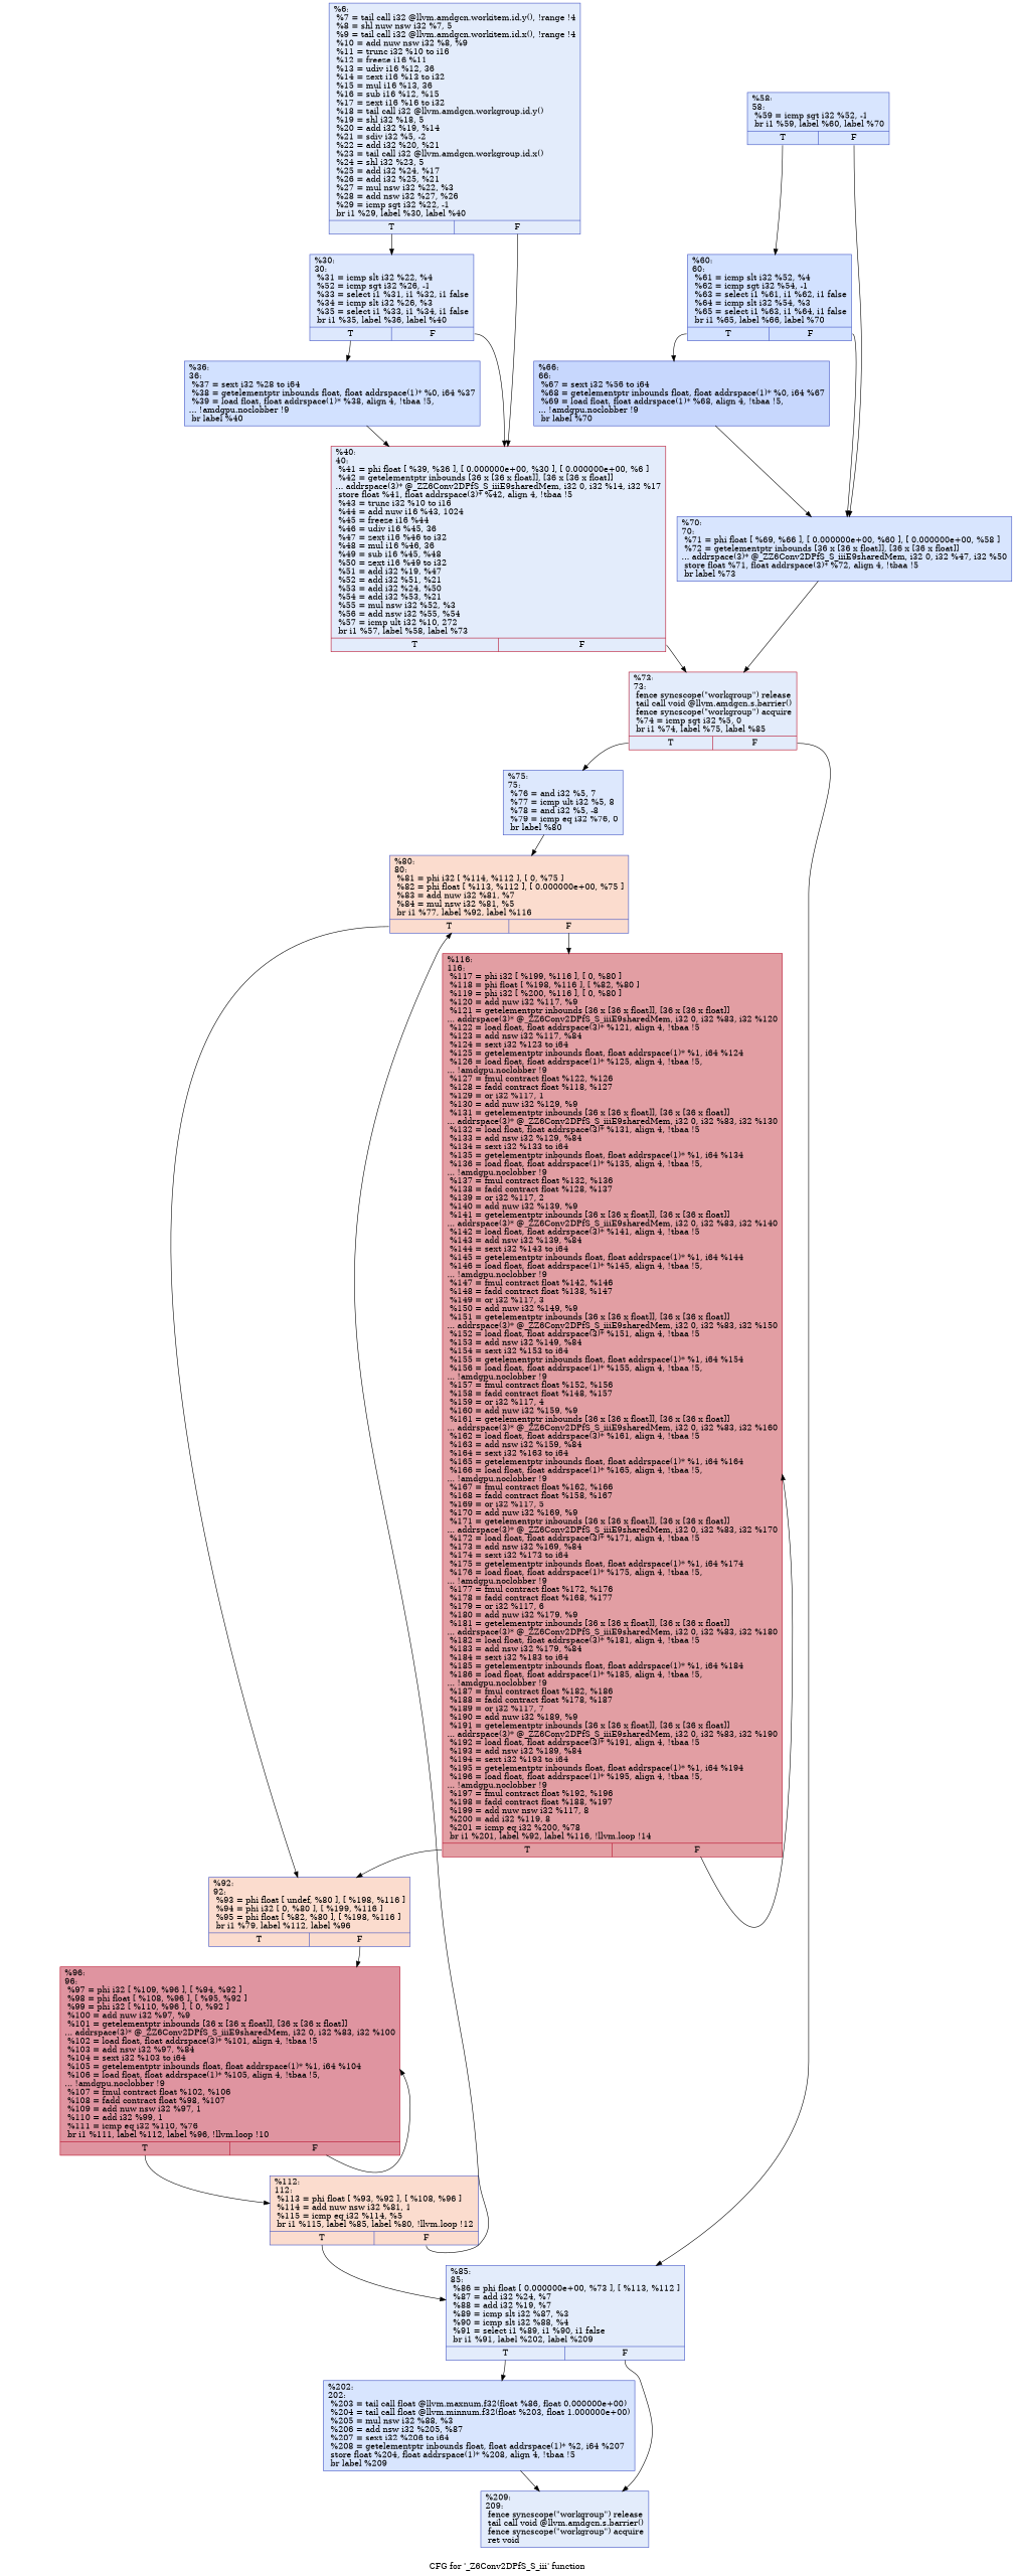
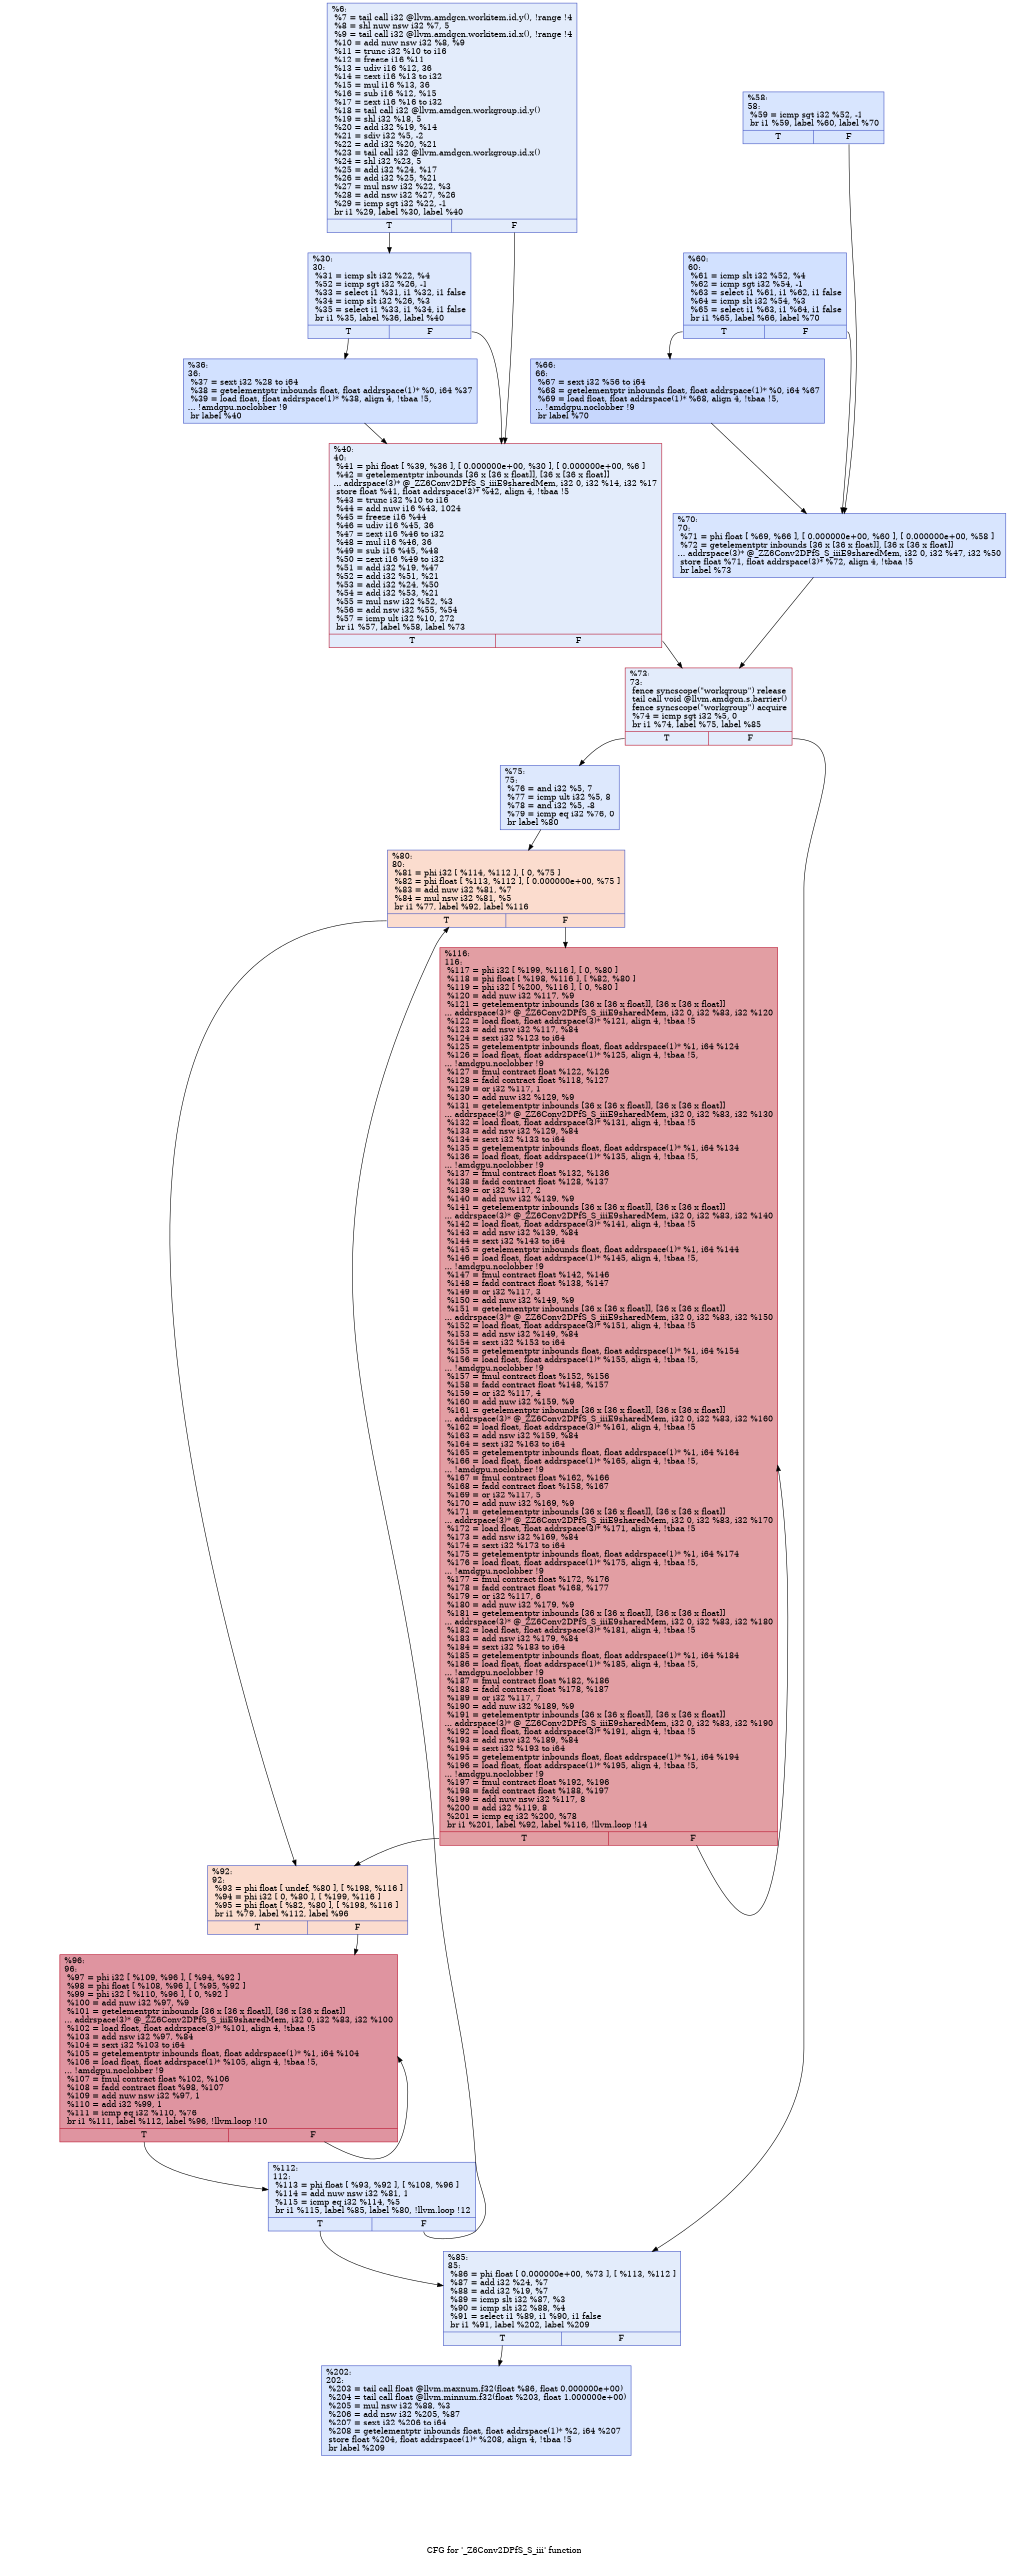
  digraph {
    label="CFG for '_Z6Conv2DPfS_S_iii' function"
    node [color="#3d50c3ff" fillcolor="#bfd3f670" shape=record style=filled]
    edge [tailport=s0]
    n1 [label="{%6:\l  %7 = tail call i32 @llvm.amdgcn.workitem.id.y(), !range !4\l  %8 = shl nuw nsw i32 %7, 5\l  %9 = tail call i32 @llvm.amdgcn.workitem.id.x(), !range !4\l  %10 = add nuw nsw i32 %8, %9\l  %11 = trunc i32 %10 to i16\l  %12 = freeze i16 %11\l  %13 = udiv i16 %12, 36\l  %14 = zext i16 %13 to i32\l  %15 = mul i16 %13, 36\l  %16 = sub i16 %12, %15\l  %17 = zext i16 %16 to i32\l  %18 = tail call i32 @llvm.amdgcn.workgroup.id.y()\l  %19 = shl i32 %18, 5\l  %20 = add i32 %19, %14\l  %21 = sdiv i32 %5, -2\l  %22 = add i32 %20, %21\l  %23 = tail call i32 @llvm.amdgcn.workgroup.id.x()\l  %24 = shl i32 %23, 5\l  %25 = add i32 %24, %17\l  %26 = add i32 %25, %21\l  %27 = mul nsw i32 %22, %3\l  %28 = add nsw i32 %27, %26\l  %29 = icmp sgt i32 %22, -1\l  br i1 %29, label %30, label %40\l|{<s0>T|<s1>F}}"]
    n2 [fillcolor="#b2ccfb70" label="{%30:\l30:                                               \l  %31 = icmp slt i32 %22, %4\l  %52 = icmp sgt i32 %26, -1\l  %33 = select i1 %31, i1 %32, i1 false\l  %34 = icmp slt i32 %26, %3\l  %35 = select i1 %33, i1 %34, i1 false\l  br i1 %35, label %36, label %40\l|{<s0>T|<s1>F}}"]
    n3 [color="#b70d28ff" label="{%40:\l40:                                               \l  %41 = phi float [ %39, %36 ], [ 0.000000e+00, %30 ], [ 0.000000e+00, %6 ]\l  %42 = getelementptr inbounds [36 x [36 x float]], [36 x [36 x float]]\l... addrspace(3)* @_ZZ6Conv2DPfS_S_iiiE9sharedMem, i32 0, i32 %14, i32 %17\l  store float %41, float addrspace(3)* %42, align 4, !tbaa !5\l  %43 = trunc i32 %10 to i16\l  %44 = add nuw i16 %43, 1024\l  %45 = freeze i16 %44\l  %46 = udiv i16 %45, 36\l  %47 = zext i16 %46 to i32\l  %48 = mul i16 %46, 36\l  %49 = sub i16 %45, %48\l  %50 = zext i16 %49 to i32\l  %51 = add i32 %19, %47\l  %52 = add i32 %51, %21\l  %53 = add i32 %24, %50\l  %54 = add i32 %53, %21\l  %55 = mul nsw i32 %52, %3\l  %56 = add nsw i32 %55, %54\l  %57 = icmp ult i32 %10, 272\l  br i1 %57, label %58, label %73\l|{<s0>T|<s1>F}}"]
    n4 [fillcolor="#9abbff70" label="{%36:\l36:                                               \l  %37 = sext i32 %28 to i64\l  %38 = getelementptr inbounds float, float addrspace(1)* %0, i64 %37\l  %39 = load float, float addrspace(1)* %38, align 4, !tbaa !5,\l... !amdgpu.noclobber !9\l  br label %40\l}"]
    n5 [color="#b70d28ff" label="{%73:\l73:                                               \l  fence syncscope(\"workgroup\") release\l  tail call void @llvm.amdgcn.s.barrier()\l  fence syncscope(\"workgroup\") acquire\l  %74 = icmp sgt i32 %5, 0\l  br i1 %74, label %75, label %85\l|{<s0>T|<s1>F}}"]
    n6 [fillcolor="#a7c5fe70" label="{%58:\l58:                                               \l  %59 = icmp sgt i32 %52, -1\l  br i1 %59, label %60, label %70\l|{<s0>T|<s1>F}}"]
    n7 [fillcolor="#9abbff70" label="{%60:\l60:                                               \l  %61 = icmp slt i32 %52, %4\l  %62 = icmp sgt i32 %54, -1\l  %63 = select i1 %61, i1 %62, i1 false\l  %64 = icmp slt i32 %54, %3\l  %65 = select i1 %63, i1 %64, i1 false\l  br i1 %65, label %66, label %70\l|{<s0>T|<s1>F}}"]
    n8 [fillcolor="#a7c5fe70" label="{%70:\l70:                                               \l  %71 = phi float [ %69, %66 ], [ 0.000000e+00, %60 ], [ 0.000000e+00, %58 ]\l  %72 = getelementptr inbounds [36 x [36 x float]], [36 x [36 x float]]\l... addrspace(3)* @_ZZ6Conv2DPfS_S_iiiE9sharedMem, i32 0, i32 %47, i32 %50\l  store float %71, float addrspace(3)* %72, align 4, !tbaa !5\l  br label %73\l}"]
    n9 [fillcolor="#b2ccfb70" label="{%75:\l75:                                               \l  %76 = and i32 %5, 7\l  %77 = icmp ult i32 %5, 8\l  %78 = and i32 %5, -8\l  %79 = icmp eq i32 %76, 0\l  br label %80\l}"]
    n10 [label="{%85:\l85:                                               \l  %86 = phi float [ 0.000000e+00, %73 ], [ %113, %112 ]\l  %87 = add i32 %24, %7\l  %88 = add i32 %19, %7\l  %89 = icmp slt i32 %87, %3\l  %90 = icmp slt i32 %88, %4\l  %91 = select i1 %89, i1 %90, i1 false\l  br i1 %91, label %202, label %209\l|{<s0>T|<s1>F}}"]
    n11 [fillcolor="#81a4fb70" label="{%66:\l66:                                               \l  %67 = sext i32 %56 to i64\l  %68 = getelementptr inbounds float, float addrspace(1)* %0, i64 %67\l  %69 = load float, float addrspace(1)* %68, align 4, !tbaa !5,\l... !amdgpu.noclobber !9\l  br label %70\l}"]
    n12 [fillcolor="#f7af9170" label="{%80:\l80:                                               \l  %81 = phi i32 [ %114, %112 ], [ 0, %75 ]\l  %82 = phi float [ %113, %112 ], [ 0.000000e+00, %75 ]\l  %83 = add nuw i32 %81, %7\l  %84 = mul nsw i32 %81, %5\l  br i1 %77, label %92, label %116\l|{<s0>T|<s1>F}}"]
    n13 [fillcolor="#a7c5fe70" label="{%202:\l202:                                              \l  %203 = tail call float @llvm.maxnum.f32(float %86, float 0.000000e+00)\l  %204 = tail call float @llvm.minnum.f32(float %203, float 1.000000e+00)\l  %205 = mul nsw i32 %88, %3\l  %206 = add nsw i32 %205, %87\l  %207 = sext i32 %206 to i64\l  %208 = getelementptr inbounds float, float addrspace(1)* %2, i64 %207\l  store float %204, float addrspace(1)* %208, align 4, !tbaa !5\l  br label %209\l}"]
-   n14 [label="{%209:\l209:                                              \l  fence syncscope(\"workgroup\") release\l  tail call void @llvm.amdgcn.s.barrier()\l  fence syncscope(\"workgroup\") acquire\l  ret void\l}"]
    n15 [fillcolor="#f7af9170" label="{%92:\l92:                                               \l  %93 = phi float [ undef, %80 ], [ %198, %116 ]\l  %94 = phi i32 [ 0, %80 ], [ %199, %116 ]\l  %95 = phi float [ %82, %80 ], [ %198, %116 ]\l  br i1 %79, label %112, label %96\l|{<s0>T|<s1>F}}"]
    n16 [color="#b70d28ff" fillcolor="#be242e70" label="{%116:\l116:                                              \l  %117 = phi i32 [ %199, %116 ], [ 0, %80 ]\l  %118 = phi float [ %198, %116 ], [ %82, %80 ]\l  %119 = phi i32 [ %200, %116 ], [ 0, %80 ]\l  %120 = add nuw i32 %117, %9\l  %121 = getelementptr inbounds [36 x [36 x float]], [36 x [36 x float]]\l... addrspace(3)* @_ZZ6Conv2DPfS_S_iiiE9sharedMem, i32 0, i32 %83, i32 %120\l  %122 = load float, float addrspace(3)* %121, align 4, !tbaa !5\l  %123 = add nsw i32 %117, %84\l  %124 = sext i32 %123 to i64\l  %125 = getelementptr inbounds float, float addrspace(1)* %1, i64 %124\l  %126 = load float, float addrspace(1)* %125, align 4, !tbaa !5,\l... !amdgpu.noclobber !9\l  %127 = fmul contract float %122, %126\l  %128 = fadd contract float %118, %127\l  %129 = or i32 %117, 1\l  %130 = add nuw i32 %129, %9\l  %131 = getelementptr inbounds [36 x [36 x float]], [36 x [36 x float]]\l... addrspace(3)* @_ZZ6Conv2DPfS_S_iiiE9sharedMem, i32 0, i32 %83, i32 %130\l  %132 = load float, float addrspace(3)* %131, align 4, !tbaa !5\l  %133 = add nsw i32 %129, %84\l  %134 = sext i32 %133 to i64\l  %135 = getelementptr inbounds float, float addrspace(1)* %1, i64 %134\l  %136 = load float, float addrspace(1)* %135, align 4, !tbaa !5,\l... !amdgpu.noclobber !9\l  %137 = fmul contract float %132, %136\l  %138 = fadd contract float %128, %137\l  %139 = or i32 %117, 2\l  %140 = add nuw i32 %139, %9\l  %141 = getelementptr inbounds [36 x [36 x float]], [36 x [36 x float]]\l... addrspace(3)* @_ZZ6Conv2DPfS_S_iiiE9sharedMem, i32 0, i32 %83, i32 %140\l  %142 = load float, float addrspace(3)* %141, align 4, !tbaa !5\l  %143 = add nsw i32 %139, %84\l  %144 = sext i32 %143 to i64\l  %145 = getelementptr inbounds float, float addrspace(1)* %1, i64 %144\l  %146 = load float, float addrspace(1)* %145, align 4, !tbaa !5,\l... !amdgpu.noclobber !9\l  %147 = fmul contract float %142, %146\l  %148 = fadd contract float %138, %147\l  %149 = or i32 %117, 3\l  %150 = add nuw i32 %149, %9\l  %151 = getelementptr inbounds [36 x [36 x float]], [36 x [36 x float]]\l... addrspace(3)* @_ZZ6Conv2DPfS_S_iiiE9sharedMem, i32 0, i32 %83, i32 %150\l  %152 = load float, float addrspace(3)* %151, align 4, !tbaa !5\l  %153 = add nsw i32 %149, %84\l  %154 = sext i32 %153 to i64\l  %155 = getelementptr inbounds float, float addrspace(1)* %1, i64 %154\l  %156 = load float, float addrspace(1)* %155, align 4, !tbaa !5,\l... !amdgpu.noclobber !9\l  %157 = fmul contract float %152, %156\l  %158 = fadd contract float %148, %157\l  %159 = or i32 %117, 4\l  %160 = add nuw i32 %159, %9\l  %161 = getelementptr inbounds [36 x [36 x float]], [36 x [36 x float]]\l... addrspace(3)* @_ZZ6Conv2DPfS_S_iiiE9sharedMem, i32 0, i32 %83, i32 %160\l  %162 = load float, float addrspace(3)* %161, align 4, !tbaa !5\l  %163 = add nsw i32 %159, %84\l  %164 = sext i32 %163 to i64\l  %165 = getelementptr inbounds float, float addrspace(1)* %1, i64 %164\l  %166 = load float, float addrspace(1)* %165, align 4, !tbaa !5,\l... !amdgpu.noclobber !9\l  %167 = fmul contract float %162, %166\l  %168 = fadd contract float %158, %167\l  %169 = or i32 %117, 5\l  %170 = add nuw i32 %169, %9\l  %171 = getelementptr inbounds [36 x [36 x float]], [36 x [36 x float]]\l... addrspace(3)* @_ZZ6Conv2DPfS_S_iiiE9sharedMem, i32 0, i32 %83, i32 %170\l  %172 = load float, float addrspace(3)* %171, align 4, !tbaa !5\l  %173 = add nsw i32 %169, %84\l  %174 = sext i32 %173 to i64\l  %175 = getelementptr inbounds float, float addrspace(1)* %1, i64 %174\l  %176 = load float, float addrspace(1)* %175, align 4, !tbaa !5,\l... !amdgpu.noclobber !9\l  %177 = fmul contract float %172, %176\l  %178 = fadd contract float %168, %177\l  %179 = or i32 %117, 6\l  %180 = add nuw i32 %179, %9\l  %181 = getelementptr inbounds [36 x [36 x float]], [36 x [36 x float]]\l... addrspace(3)* @_ZZ6Conv2DPfS_S_iiiE9sharedMem, i32 0, i32 %83, i32 %180\l  %182 = load float, float addrspace(3)* %181, align 4, !tbaa !5\l  %183 = add nsw i32 %179, %84\l  %184 = sext i32 %183 to i64\l  %185 = getelementptr inbounds float, float addrspace(1)* %1, i64 %184\l  %186 = load float, float addrspace(1)* %185, align 4, !tbaa !5,\l... !amdgpu.noclobber !9\l  %187 = fmul contract float %182, %186\l  %188 = fadd contract float %178, %187\l  %189 = or i32 %117, 7\l  %190 = add nuw i32 %189, %9\l  %191 = getelementptr inbounds [36 x [36 x float]], [36 x [36 x float]]\l... addrspace(3)* @_ZZ6Conv2DPfS_S_iiiE9sharedMem, i32 0, i32 %83, i32 %190\l  %192 = load float, float addrspace(3)* %191, align 4, !tbaa !5\l  %193 = add nsw i32 %189, %84\l  %194 = sext i32 %193 to i64\l  %195 = getelementptr inbounds float, float addrspace(1)* %1, i64 %194\l  %196 = load float, float addrspace(1)* %195, align 4, !tbaa !5,\l... !amdgpu.noclobber !9\l  %197 = fmul contract float %192, %196\l  %198 = fadd contract float %188, %197\l  %199 = add nuw nsw i32 %117, 8\l  %200 = add i32 %119, 8\l  %201 = icmp eq i32 %200, %78\l  br i1 %201, label %92, label %116, !llvm.loop !14\l|{<s0>T|<s1>F}}"]
    n17 [color="#b70d28ff" fillcolor="#b70d2870" label="{%96:\l96:                                               \l  %97 = phi i32 [ %109, %96 ], [ %94, %92 ]\l  %98 = phi float [ %108, %96 ], [ %95, %92 ]\l  %99 = phi i32 [ %110, %96 ], [ 0, %92 ]\l  %100 = add nuw i32 %97, %9\l  %101 = getelementptr inbounds [36 x [36 x float]], [36 x [36 x float]]\l... addrspace(3)* @_ZZ6Conv2DPfS_S_iiiE9sharedMem, i32 0, i32 %83, i32 %100\l  %102 = load float, float addrspace(3)* %101, align 4, !tbaa !5\l  %103 = add nsw i32 %97, %84\l  %104 = sext i32 %103 to i64\l  %105 = getelementptr inbounds float, float addrspace(1)* %1, i64 %104\l  %106 = load float, float addrspace(1)* %105, align 4, !tbaa !5,\l... !amdgpu.noclobber !9\l  %107 = fmul contract float %102, %106\l  %108 = fadd contract float %98, %107\l  %109 = add nuw nsw i32 %97, 1\l  %110 = add i32 %99, 1\l  %111 = icmp eq i32 %110, %76\l  br i1 %111, label %112, label %96, !llvm.loop !10\l|{<s0>T|<s1>F}}"]
-   n18 [fillcolor="#f7af9170" label="{%112:\l112:                                              \l  %113 = phi float [ %93, %92 ], [ %108, %96 ]\l  %114 = add nuw nsw i32 %81, 1\l  %115 = icmp eq i32 %114, %5\l  br i1 %115, label %85, label %80, !llvm.loop !12\l|{<s0>T|<s1>F}}"]
+   n18 [fillcolor="#b2ccfb70" label="{%112:\l112:                                              \l  %113 = phi float [ %93, %92 ], [ %108, %96 ]\l  %114 = add nuw nsw i32 %81, 1\l  %115 = icmp eq i32 %114, %5\l  br i1 %115, label %85, label %80, !llvm.loop !12\l|{<s0>T|<s1>F}}"]
    n1 -> n2
    n1 -> n3 [tailport=s1]
    n2 -> n3 [tailport=s1]
    n2 -> n4
    n3 -> n5 [tailport=s1]
    n4 -> n3
    n5 -> n9
    n5 -> n10 [tailport=s1]
-   n6 -> n7
    n6 -> n8 [tailport=s1]
    n7 -> n8 [tailport=s1]
    n7 -> n11
    n8 -> n5
    n9 -> n12
    n10 -> n13
-   n10 -> n14 [tailport=s1]
    n11 -> n8
    n12 -> n15
    n12 -> n16 [tailport=s1]
-   n13 -> n14
    n15 -> n17 [tailport=s1]
    n16 -> n15
    n16 -> n16 [tailport=s1]
    n17 -> n17 [tailport=s1]
    n17 -> n18
    n18 -> n10
    n18 -> n12 [tailport=s1]
  }
